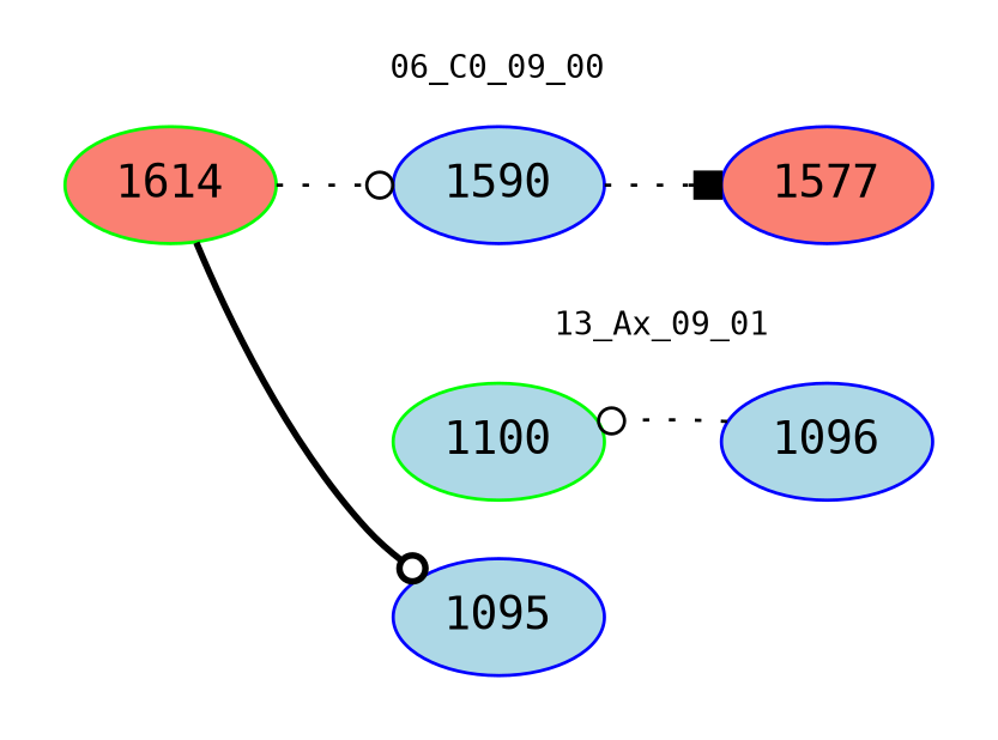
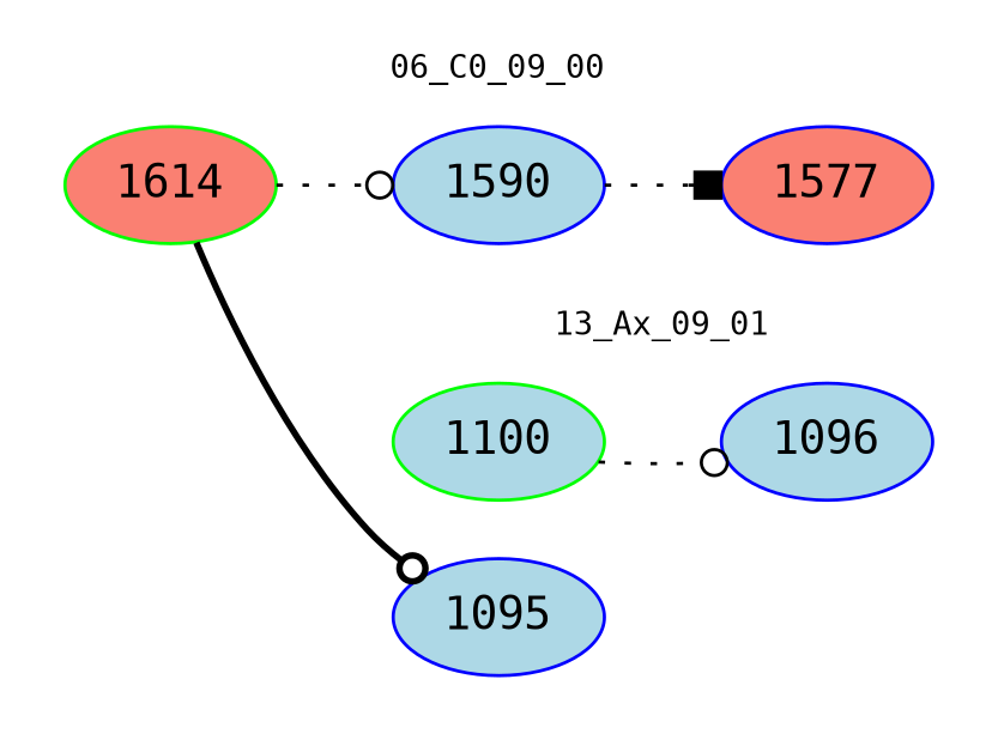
  digraph {
    fontname="DejaVu Sans Mono"
    rankdir=LR
    node [color=blue fillcolor=lightblue fontname="DejaVu Sans Mono" style=filled]
    edge [arrowhead=odot color=black fontname="DejaVu Sans Mono" style=dotted]
    n1 [color=green label=1100]
    n2 [label=1096]
    n3 [label=1095]
    n4 [color=green fillcolor=salmon label=1614]
    n5 [label=1590]
    n6 [fillcolor=salmon label=1577]
    subgraph cluster_1 {
      color=white
      fontsize=10
      label="13_Ax_09_01"
      n1
      n2
      n3
    }
    subgraph cluster_2 {
      color=white
      fontsize=10
      label="06_C0_09_00"
      n4
      n5
      n6
    }
-   n2 -> n1
+   n1 -> n2
    n4 -> n3 [style=bold]
    n4 -> n5
    n5 -> n6 [arrowhead=box]
  }
